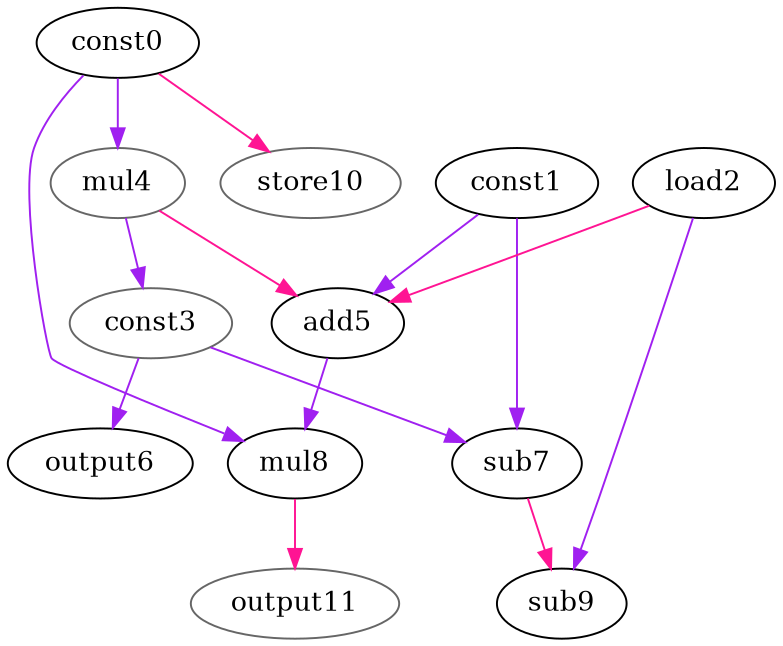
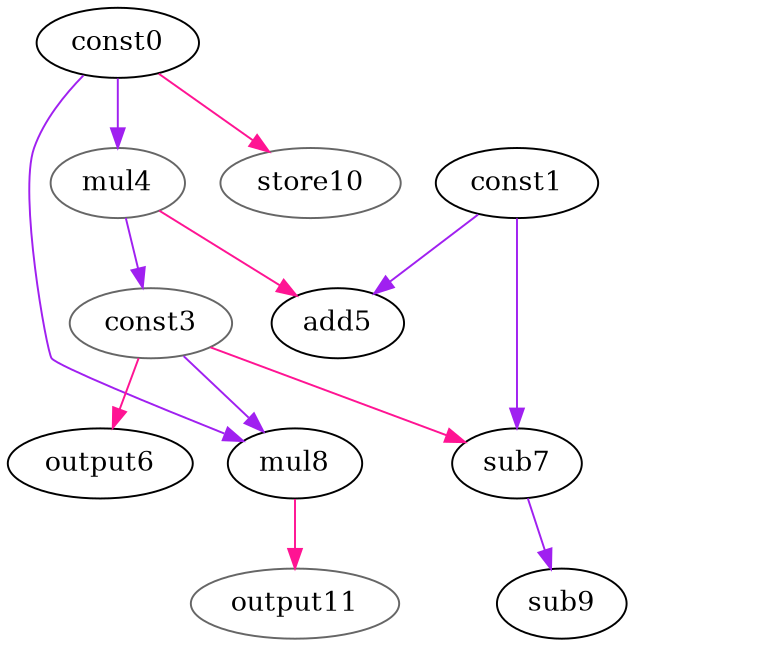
  digraph {
    node [color=black opcode=const]
    edge [color=deeppink operand=0]
    mul4 [color=gray40 opcode=mul]
    const0
    mul8 [opcode=mul]
    store10 [color=gray40 opcode=store]
    add5 [opcode=add]
    const3 [color=gray40]
    output11 [color=gray40 opcode=output]
    sub7 [opcode=sub]
    const1
-   load2 [opcode=load]
    sub9 [opcode=sub]
    output6 [opcode=output]
    mul4 -> add5 [operand=1]
    mul4 -> const3 [color=purple operand=1]
    const0 -> mul4 [color=purple]
    const0 -> mul8 [color=purple]
    const0 -> store10
    mul8 -> output11
-   add5 -> mul8 [color=purple operand=1]
-   const3 -> sub7 [color=purple operand=1]
-   const3 -> output6 [color=purple]
-   sub7 -> sub9 [operand=1]
+   const3 -> mul8 [color=purple operand=1]
+   const3 -> sub7 [operand=1]
+   const3 -> output6
+   sub7 -> sub9 [color=purple operand=1]
    const1 -> add5 [color=purple]
    const1 -> sub7 [color=purple]
-   load2 -> add5
-   load2 -> sub9 [color=purple]
  }
